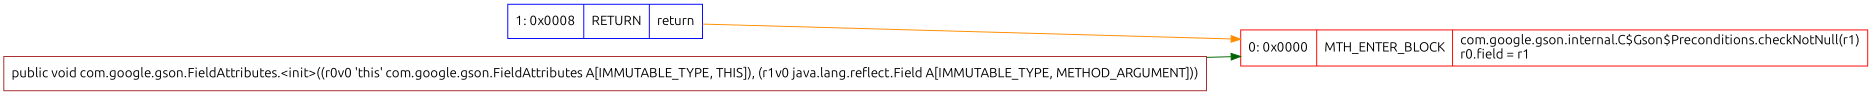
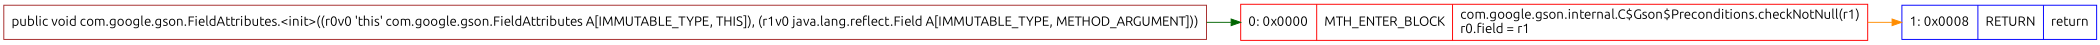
  digraph {
    rankdir=LR
    fontname=Ubuntu
    node [shape=record fontname=Ubuntu]
    edge [fontname=Ubuntu]
    n1 [label="{0\:\ 0x0000|MTH_ENTER_BLOCK\l|com.google.gson.internal.C$Gson$Preconditions.checkNotNull(r1)\lr0.field = r1\l}" color=red]
    n2 [label="{1\:\ 0x0008|RETURN\l|return\l}" color=blue]
    n3 [label="{public void com.google.gson.FieldAttributes.\<init\>((r0v0 'this' com.google.gson.FieldAttributes A[IMMUTABLE_TYPE, THIS]), (r1v0 java.lang.reflect.Field A[IMMUTABLE_TYPE, METHOD_ARGUMENT])) }" color=brown]
-   n2 -> n1 [color=darkorange]
+   n1 -> n2 [color=darkorange]
    n3 -> n1 [color=darkgreen]
  }
